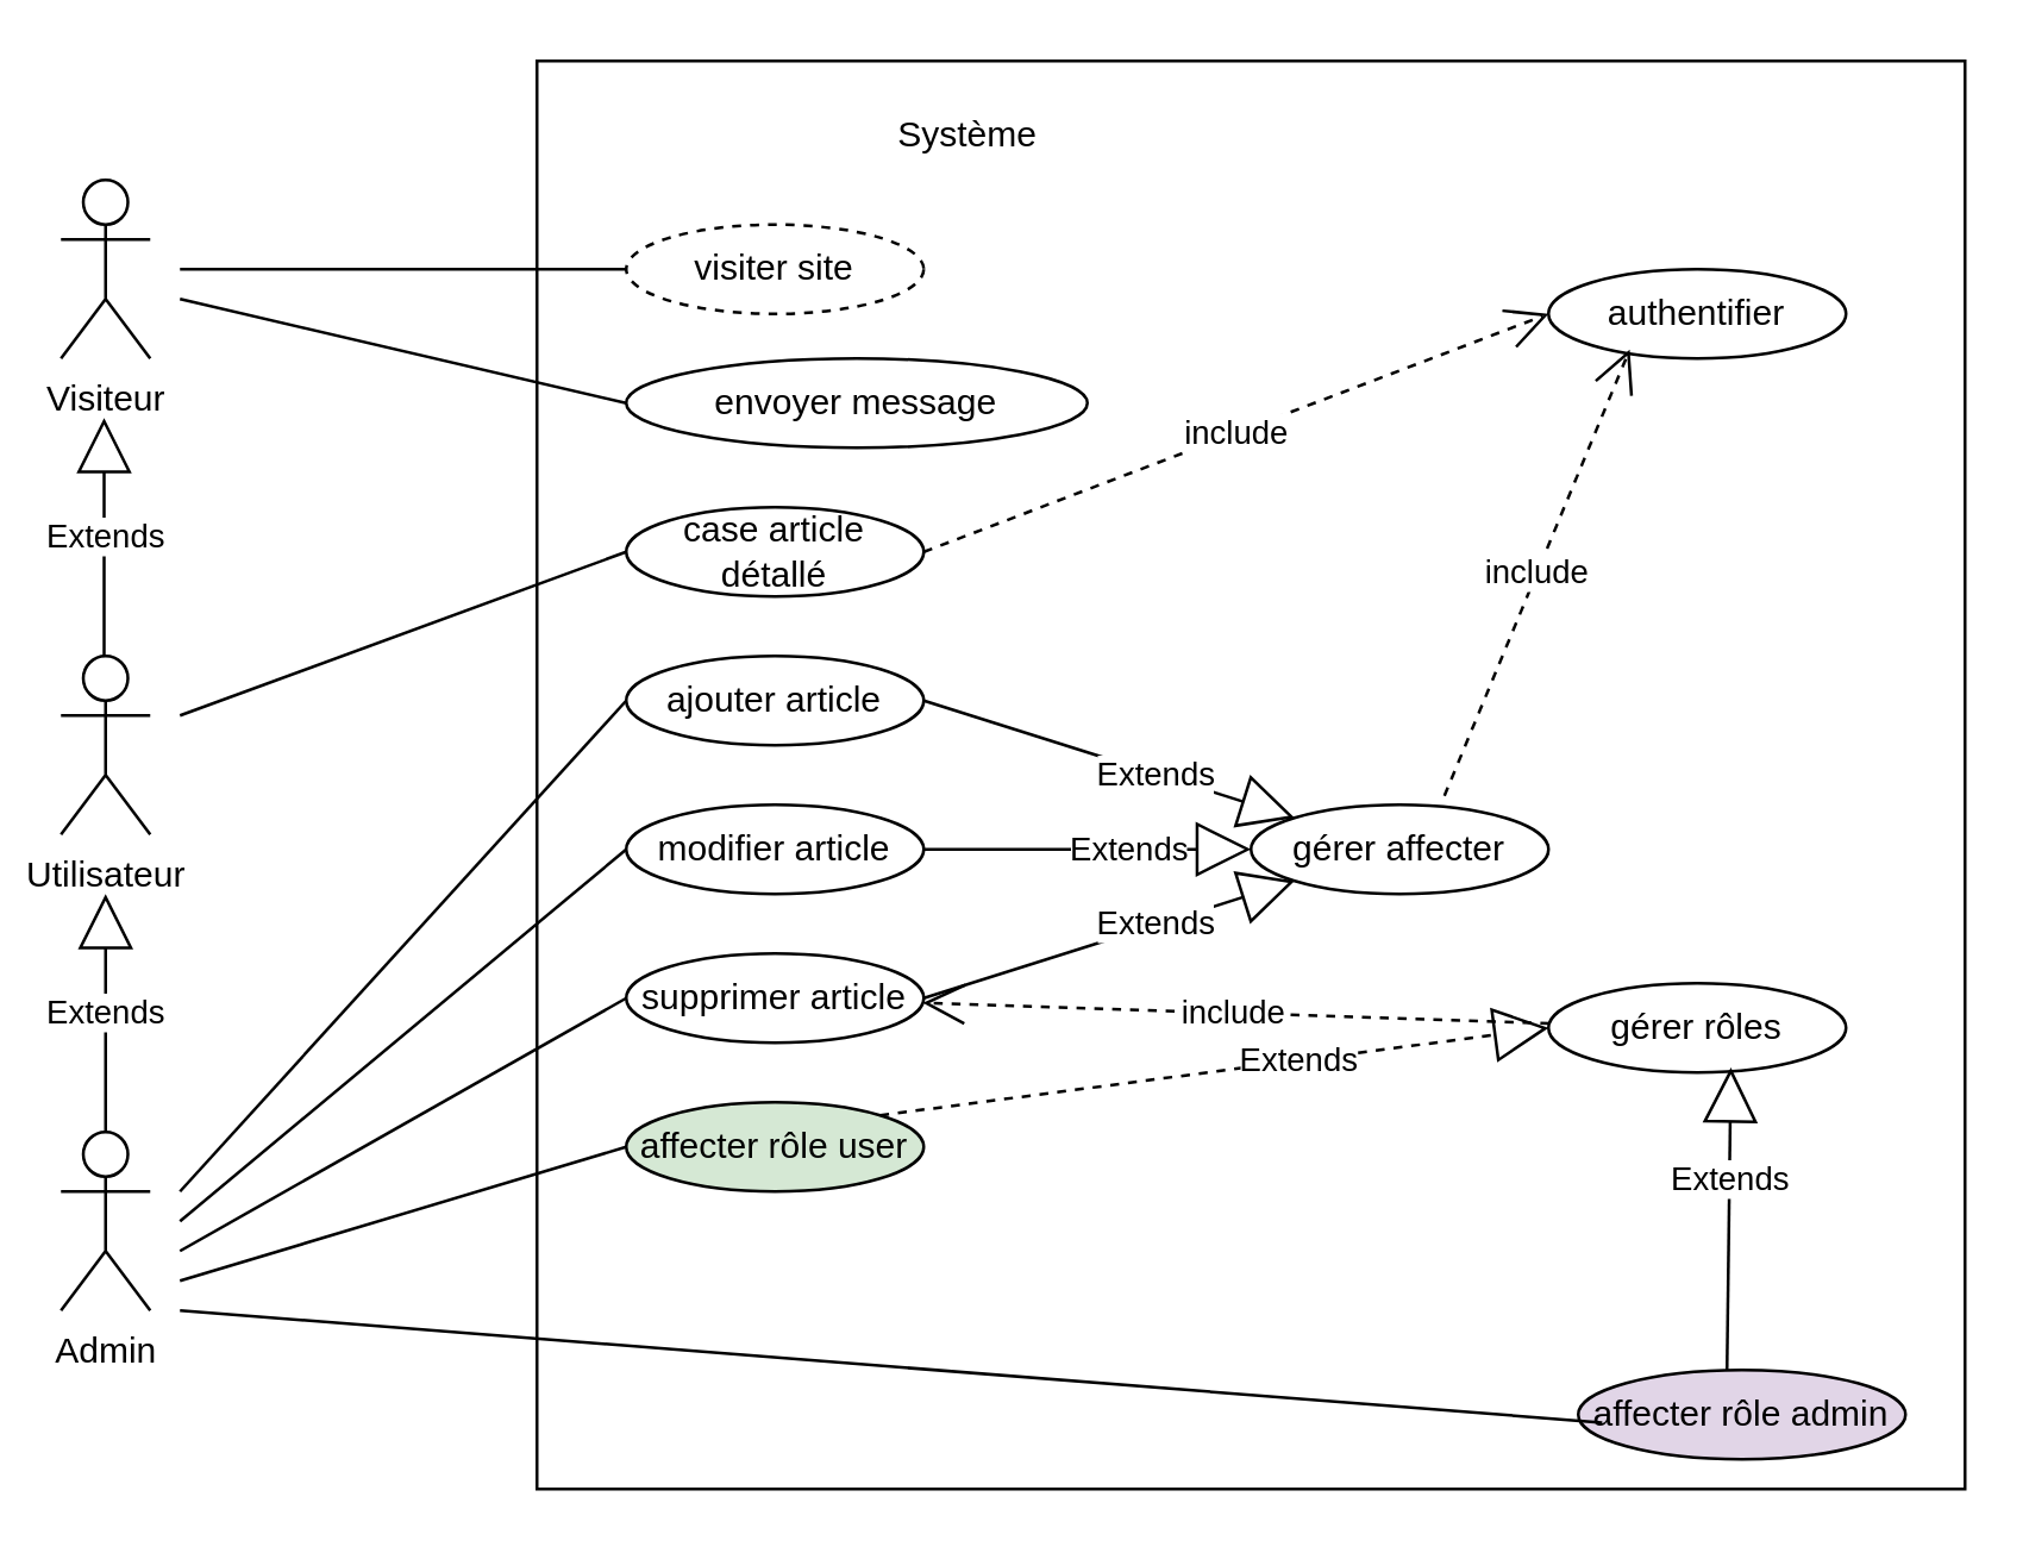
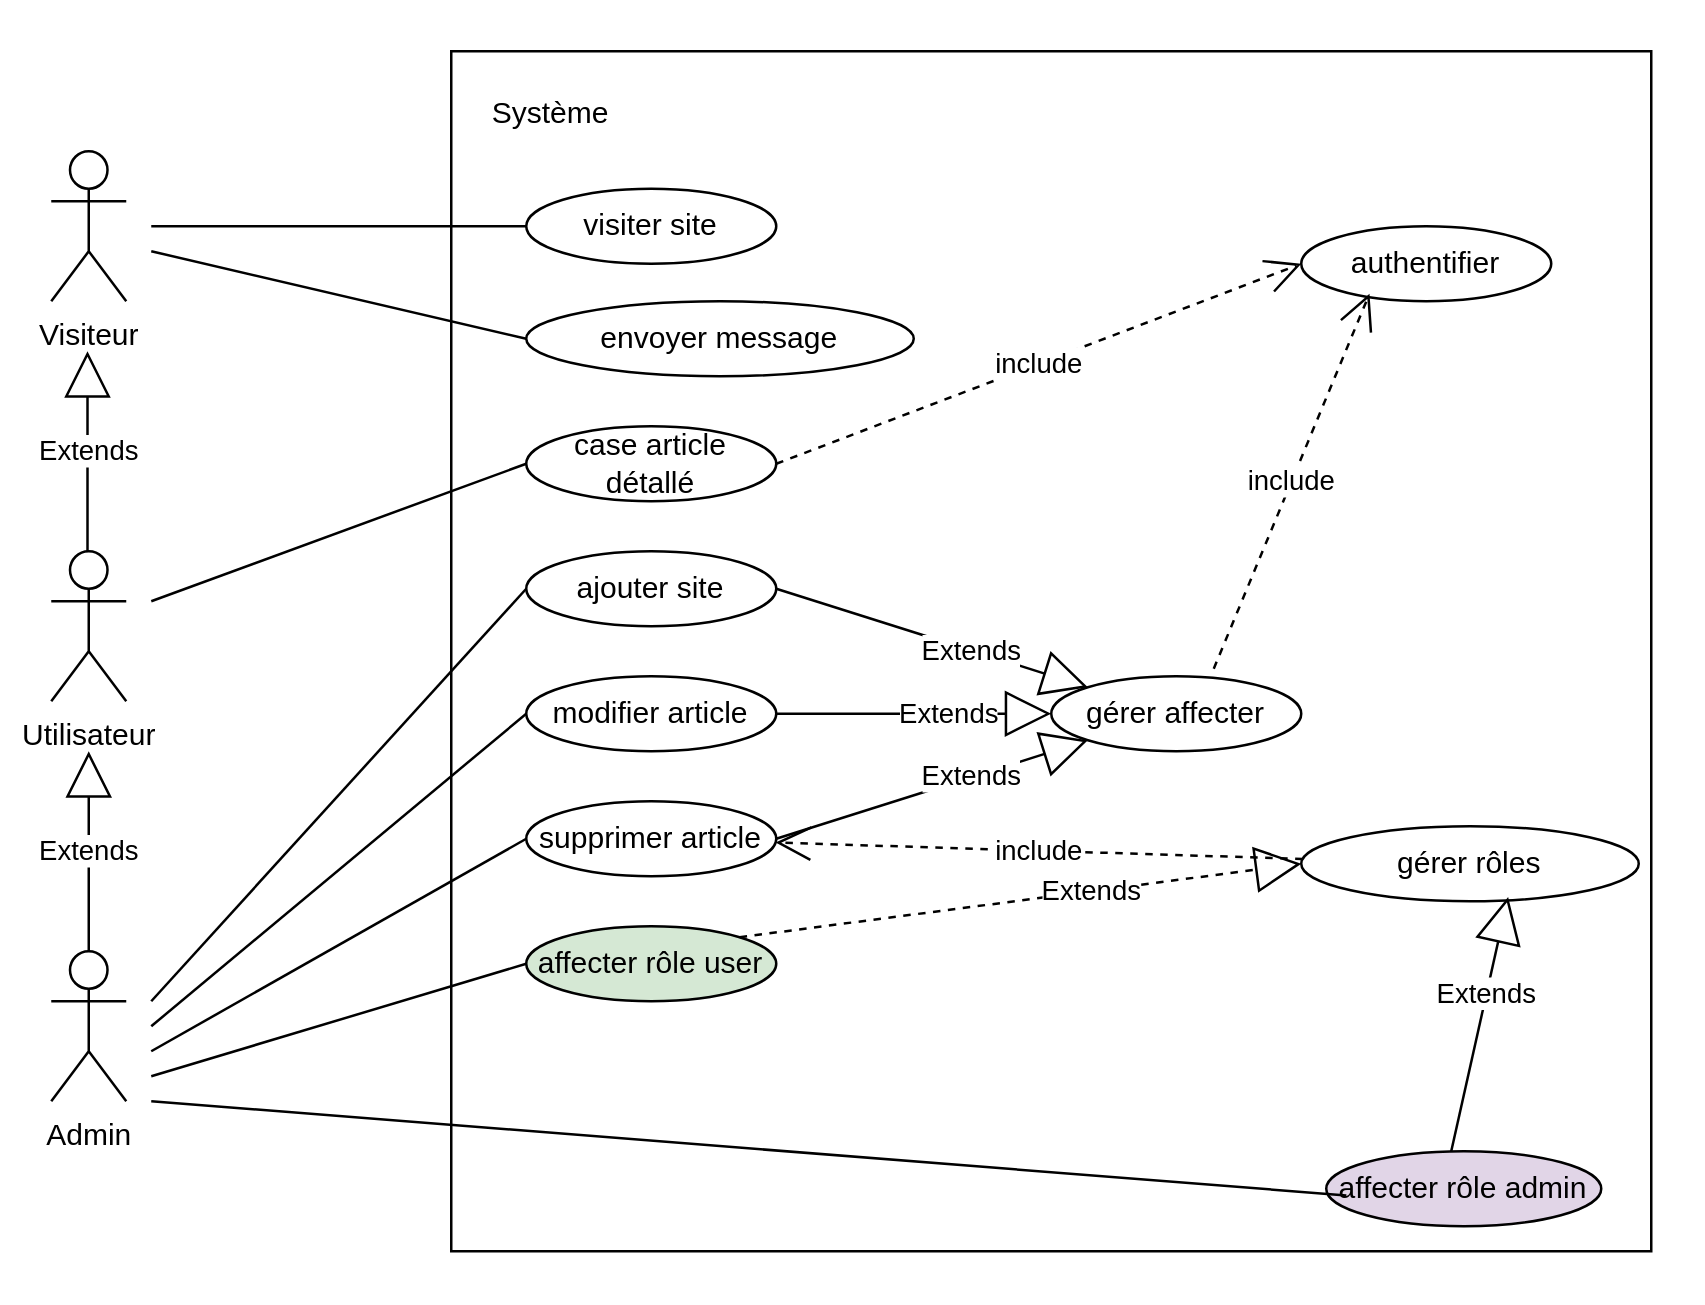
  <mxCell id="0" />
  <mxCell id="1" parent="0" />
  <mxCell id="2" value="Visiteur" style="shape=umlActor;verticalLabelPosition=bottom;verticalAlign=top;html=1;outlineConnect=0;" parent="1" vertex="1"><mxGeometry x="20" y="60" width="30" height="60" as="geometry" /></mxCell>
  <mxCell id="3" value="Utilisateur" style="shape=umlActor;verticalLabelPosition=bottom;verticalAlign=top;html=1;outlineConnect=0;" parent="1" vertex="1"><mxGeometry x="20" y="220" width="30" height="60" as="geometry" /></mxCell>
  <mxCell id="4" value="Admin" style="shape=umlActor;verticalLabelPosition=bottom;verticalAlign=top;html=1;outlineConnect=0;" parent="1" vertex="1"><mxGeometry x="20" y="380" width="30" height="60" as="geometry" /></mxCell>
  <mxCell id="5" value="Extends" style="endArrow=block;endSize=16;endFill=0;html=1;rounded=0;exitX=0.5;exitY=0;exitDx=0;exitDy=0;exitPerimeter=0;" parent="1" source="4" edge="1"><mxGeometry width="160" relative="1" as="geometry"><mxPoint x="110" y="360" as="sourcePoint" /><mxPoint x="35" y="300" as="targetPoint" /></mxGeometry></mxCell>
  <mxCell id="6" value="Extends" style="endArrow=block;endSize=16;endFill=0;html=1;rounded=0;exitX=0.5;exitY=0;exitDx=0;exitDy=0;exitPerimeter=0;" parent="1" edge="1"><mxGeometry width="160" relative="1" as="geometry"><mxPoint x="34.5" y="220" as="sourcePoint" /><mxPoint x="34.5" y="140" as="targetPoint" /></mxGeometry></mxCell>
  <mxCell id="7" value="" style="whiteSpace=wrap;html=1;aspect=fixed;" parent="1" vertex="1"><mxGeometry x="180" y="20" width="480" height="480" as="geometry" /></mxCell>
- <mxCell id="8" value="visiter site" style="ellipse;whiteSpace=wrap;html=1;dashed=1;" parent="1" vertex="1"><mxGeometry x="210" y="75" width="100" height="30" as="geometry" /></mxCell>
- <mxCell id="9" value="Système" style="text;strokeColor=none;align=center;fillColor=none;html=1;verticalAlign=middle;whiteSpace=wrap;rounded=0;" parent="1" vertex="1"><mxGeometry x="295" y="30" width="60" height="30" as="geometry" /></mxCell>
+ <mxCell id="8" value="visiter site" style="ellipse;whiteSpace=wrap;html=1;" parent="1" vertex="1"><mxGeometry x="210" y="75" width="100" height="30" as="geometry" /></mxCell>
+ <mxCell id="9" value="Système" style="text;strokeColor=none;align=center;fillColor=none;html=1;verticalAlign=middle;whiteSpace=wrap;rounded=0;" parent="1" vertex="1"><mxGeometry x="190" y="30" width="60" height="30" as="geometry" /></mxCell>
  <mxCell id="10" value="case article détallé" style="ellipse;whiteSpace=wrap;html=1;" parent="1" vertex="1"><mxGeometry x="210" y="170" width="100" height="30" as="geometry" /></mxCell>
  <mxCell id="11" value="modifier article" style="ellipse;whiteSpace=wrap;html=1;" parent="1" vertex="1"><mxGeometry x="210" y="270" width="100" height="30" as="geometry" /></mxCell>
  <mxCell id="12" value="envoyer message" style="ellipse;whiteSpace=wrap;html=1;" parent="1" vertex="1"><mxGeometry x="210" y="120" width="155" height="30" as="geometry" /></mxCell>
- <mxCell id="13" value="ajouter article" style="ellipse;whiteSpace=wrap;html=1;" parent="1" vertex="1"><mxGeometry x="210" y="220" width="100" height="30" as="geometry" /></mxCell>
+ <mxCell id="13" value="ajouter site" style="ellipse;whiteSpace=wrap;html=1;" parent="1" vertex="1"><mxGeometry x="210" y="220" width="100" height="30" as="geometry" /></mxCell>
  <mxCell id="14" value="supprimer article" style="ellipse;whiteSpace=wrap;html=1;" parent="1" vertex="1"><mxGeometry x="210" y="320" width="100" height="30" as="geometry" /></mxCell>
- <mxCell id="15" value="gérer rôles" style="ellipse;whiteSpace=wrap;html=1;" parent="1" vertex="1"><mxGeometry x="520" y="330" width="100" height="30" as="geometry" /></mxCell>
+ <mxCell id="15" value="gérer rôles" style="ellipse;whiteSpace=wrap;html=1;" parent="1" vertex="1"><mxGeometry x="520" y="330" width="135" height="30" as="geometry" /></mxCell>
  <mxCell id="16" value="affecter rôle user" style="ellipse;whiteSpace=wrap;html=1;fillColor=#d5e8d4;" parent="1" vertex="1"><mxGeometry x="210" y="370" width="100" height="30" as="geometry" /></mxCell>
  <mxCell id="17" value="affecter rôle admin" style="ellipse;whiteSpace=wrap;html=1;fillColor=#e1d5e7;" parent="1" vertex="1"><mxGeometry x="530" y="460" width="110" height="30" as="geometry" /></mxCell>
  <mxCell id="18" value="" style="endArrow=none;html=1;rounded=0;entryX=0;entryY=0.5;entryDx=0;entryDy=0;" parent="1" target="8" edge="1"><mxGeometry width="50" height="50" relative="1" as="geometry"><mxPoint x="60" y="90" as="sourcePoint" /><mxPoint x="170" y="75" as="targetPoint" /></mxGeometry></mxCell>
  <mxCell id="19" value="" style="endArrow=none;html=1;rounded=0;entryX=0;entryY=0.5;entryDx=0;entryDy=0;" parent="1" target="10" edge="1"><mxGeometry width="50" height="50" relative="1" as="geometry"><mxPoint x="60" y="240" as="sourcePoint" /><mxPoint x="140" y="170" as="targetPoint" /></mxGeometry></mxCell>
  <mxCell id="20" value="" style="endArrow=none;html=1;rounded=0;entryX=0;entryY=0.5;entryDx=0;entryDy=0;" parent="1" target="12" edge="1"><mxGeometry width="50" height="50" relative="1" as="geometry"><mxPoint x="60" y="100" as="sourcePoint" /><mxPoint x="210" y="105" as="targetPoint" /></mxGeometry></mxCell>
  <mxCell id="21" value="" style="endArrow=none;html=1;rounded=0;entryX=0;entryY=0.5;entryDx=0;entryDy=0;" parent="1" target="13" edge="1"><mxGeometry width="50" height="50" relative="1" as="geometry"><mxPoint x="60" y="400" as="sourcePoint" /><mxPoint x="210" y="345" as="targetPoint" /></mxGeometry></mxCell>
  <mxCell id="22" value="" style="endArrow=none;html=1;rounded=0;entryX=0;entryY=0.5;entryDx=0;entryDy=0;" parent="1" target="11" edge="1"><mxGeometry width="50" height="50" relative="1" as="geometry"><mxPoint x="60" y="410" as="sourcePoint" /><mxPoint x="220" y="245" as="targetPoint" /></mxGeometry></mxCell>
  <mxCell id="23" value="" style="endArrow=none;html=1;rounded=0;entryX=0;entryY=0.5;entryDx=0;entryDy=0;" parent="1" target="14" edge="1"><mxGeometry width="50" height="50" relative="1" as="geometry"><mxPoint x="60" y="420" as="sourcePoint" /><mxPoint x="220" y="295" as="targetPoint" /></mxGeometry></mxCell>
  <mxCell id="24" value="" style="endArrow=none;html=1;rounded=0;entryX=0;entryY=0.5;entryDx=0;entryDy=0;" parent="1" target="16" edge="1"><mxGeometry width="50" height="50" relative="1" as="geometry"><mxPoint x="60" y="430" as="sourcePoint" /><mxPoint x="220" y="395" as="targetPoint" /></mxGeometry></mxCell>
  <mxCell id="25" value="authentifier" style="ellipse;whiteSpace=wrap;html=1;" parent="1" vertex="1"><mxGeometry x="520" y="90" width="100" height="30" as="geometry" /></mxCell>
  <mxCell id="26" value="Extends" style="endArrow=block;endSize=16;endFill=0;html=1;rounded=0;entryX=0;entryY=0;entryDx=0;entryDy=0;" parent="1" target="29" edge="1"><mxGeometry x="0.25" width="160" relative="1" as="geometry"><mxPoint x="310" y="235" as="sourcePoint" /><mxPoint x="540" y="450" as="targetPoint" /><mxPoint as="offset" /></mxGeometry></mxCell>
  <mxCell id="27" value="include" style="endArrow=open;endSize=12;dashed=1;html=1;rounded=0;entryX=0;entryY=0.5;entryDx=0;entryDy=0;" parent="1" target="25" edge="1"><mxGeometry x="-0.003" width="160" relative="1" as="geometry"><mxPoint x="310" y="185" as="sourcePoint" /><mxPoint x="500" y="184.5" as="targetPoint" /><mxPoint as="offset" /></mxGeometry></mxCell>
  <mxCell id="28" value="include" style="endArrow=open;endSize=12;dashed=1;html=1;rounded=0;entryX=0.273;entryY=0.9;entryDx=0;entryDy=0;entryPerimeter=0;" parent="1" target="25" edge="1"><mxGeometry x="0.003" width="160" relative="1" as="geometry"><mxPoint x="485" y="267" as="sourcePoint" /><mxPoint x="600" y="360" as="targetPoint" /><mxPoint as="offset" /></mxGeometry></mxCell>
  <mxCell id="29" value="gérer affecter" style="ellipse;whiteSpace=wrap;html=1;" parent="1" vertex="1"><mxGeometry x="420" y="270" width="100" height="30" as="geometry" /></mxCell>
  <mxCell id="30" value="Extends" style="endArrow=block;endSize=16;endFill=0;html=1;rounded=0;entryX=0;entryY=0.5;entryDx=0;entryDy=0;" parent="1" target="29" edge="1"><mxGeometry x="0.25" width="160" relative="1" as="geometry"><mxPoint x="310" y="285" as="sourcePoint" /><mxPoint x="430" y="295" as="targetPoint" /><mxPoint as="offset" /></mxGeometry></mxCell>
  <mxCell id="31" value="Extends" style="endArrow=block;endSize=16;endFill=0;html=1;rounded=0;entryX=0;entryY=1;entryDx=0;entryDy=0;" parent="1" target="29" edge="1"><mxGeometry x="0.25" width="160" relative="1" as="geometry"><mxPoint x="310" y="335" as="sourcePoint" /><mxPoint x="440" y="305" as="targetPoint" /><mxPoint as="offset" /></mxGeometry></mxCell>
  <mxCell id="32" value="include" style="endArrow=open;endSize=12;dashed=1;html=1;rounded=0;" parent="1" source="15" target="14" edge="1"><mxGeometry x="0.003" width="160" relative="1" as="geometry"><mxPoint x="495" y="277" as="sourcePoint" /><mxPoint x="557" y="127" as="targetPoint" /><mxPoint as="offset" /></mxGeometry></mxCell>
  <mxCell id="33" value="Extends" style="endArrow=block;endSize=16;endFill=0;html=1;rounded=0;entryX=0.613;entryY=0.944;entryDx=0;entryDy=0;entryPerimeter=0;" parent="1" target="15" edge="1"><mxGeometry x="0.25" width="160" relative="1" as="geometry"><mxPoint x="580" y="460" as="sourcePoint" /><mxPoint x="430" y="295" as="targetPoint" /><mxPoint as="offset" /></mxGeometry></mxCell>
  <mxCell id="34" value="Extends" style="endArrow=block;endSize=16;endFill=0;html=1;rounded=0;entryX=0;entryY=0.5;entryDx=0;entryDy=0;exitX=1;exitY=0;exitDx=0;exitDy=0;dashed=1;" parent="1" source="16" target="15" edge="1"><mxGeometry x="0.25" width="160" relative="1" as="geometry"><mxPoint x="590" y="470" as="sourcePoint" /><mxPoint x="591" y="368" as="targetPoint" /><mxPoint as="offset" /></mxGeometry></mxCell>
  <mxCell id="35" value="" style="endArrow=none;html=1;rounded=0;entryX=0.073;entryY=0.589;entryDx=0;entryDy=0;entryPerimeter=0;" parent="1" target="17" edge="1"><mxGeometry width="50" height="50" relative="1" as="geometry"><mxPoint x="60" y="440" as="sourcePoint" /><mxPoint x="220" y="395" as="targetPoint" /></mxGeometry></mxCell>
